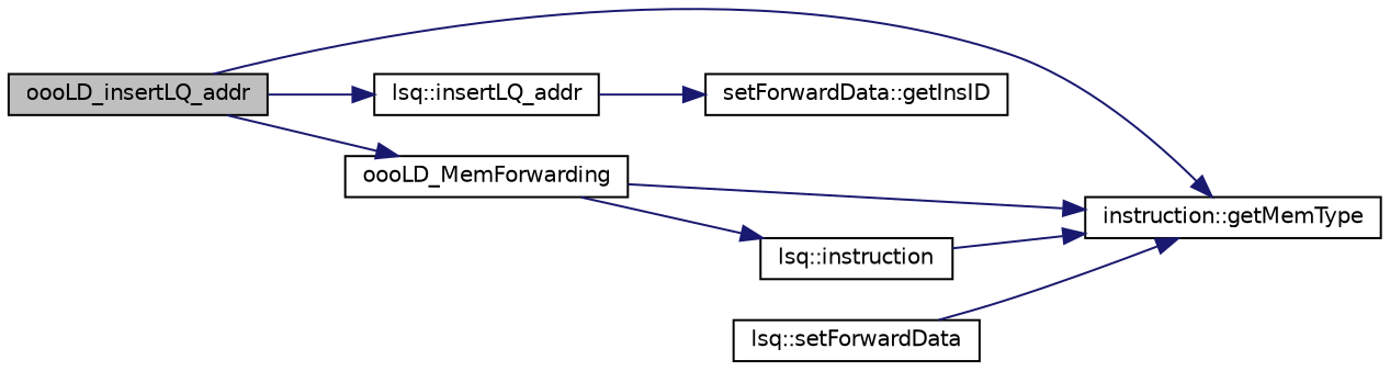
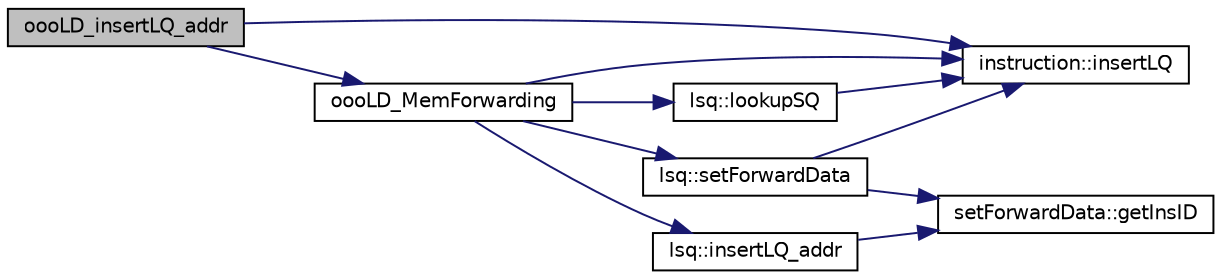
  digraph {
    rankdir=LR
    node [color=black fillcolor=white fontname=Helvetica fontsize=10 shape=record style=filled]
    edge [color=midnightblue fontname=Helvetica fontsize=10 labelfontname=Helvetica labelfontsize=10 style=solid]
    n1 [fillcolor=grey75 fontcolor=black height=0.2 label=oooLD_insertLQ_addr width=0.4]
-   n2 [height=0.2 label="instruction::getMemType" width=0.4]
+   n2 [height=0.2 label="instruction::insertLQ" width=0.4]
    n3 [height=0.2 label="lsq::insertLQ_addr" width=0.4]
    n4 [height=0.2 label=oooLD_MemForwarding width=0.4]
    n5 [height=0.2 label="setForwardData::getInsID" width=0.4]
-   n6 [height=0.2 label="lsq::instruction" width=0.4]
+   n6 [height=0.2 label="lsq::lookupSQ" width=0.4]
    n7 [height=0.2 label="lsq::setForwardData" width=0.4]
    n1 -> n2
-   n1 -> n3
+   n4 -> n3
    n1 -> n4
    n3 -> n5
    n4 -> n2
    n4 -> n6
+   n4 -> n7
    n6 -> n2
    n7 -> n2
+   n7 -> n5
  }
